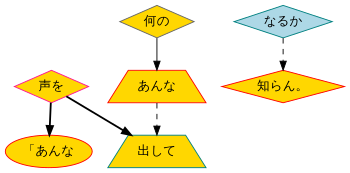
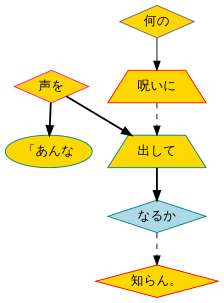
  digraph {
    fontname=Montserrat
    node [color=teal fillcolor=gold fontname=Montserrat shape=diamond style=filled]
    edge [fontname=Montserrat style=bold]
-   n1 [color=red label="「あんな" shape=ellipse]
+   n1 [label="「あんな" shape=ellipse]
    n2 [color=deeppink label="声を"]
    n3 [label="出して" shape=trapezium]
    n4 [fillcolor=lightblue label="なるか"]
    n5 [color=red label="知らん。"]
    n6 [color=gray40 label="何の"]
-   n7 [color=red label="あんな" shape=trapezium]
+   n7 [color=red label="呪いに" shape=trapezium]
    n2 -> n1
    n2 -> n3
+   n3 -> n4
    n4 -> n5 [style=dashed]
    n6 -> n7 [style=solid]
    n7 -> n3 [style=dashed]
  }
